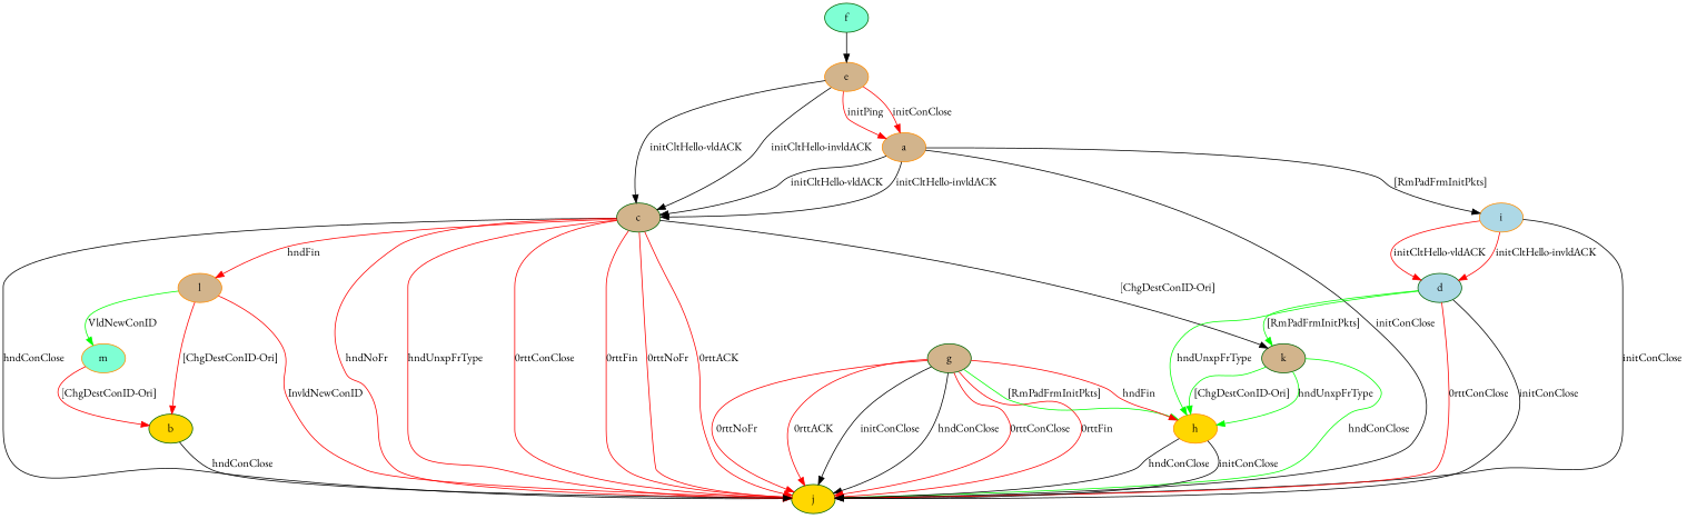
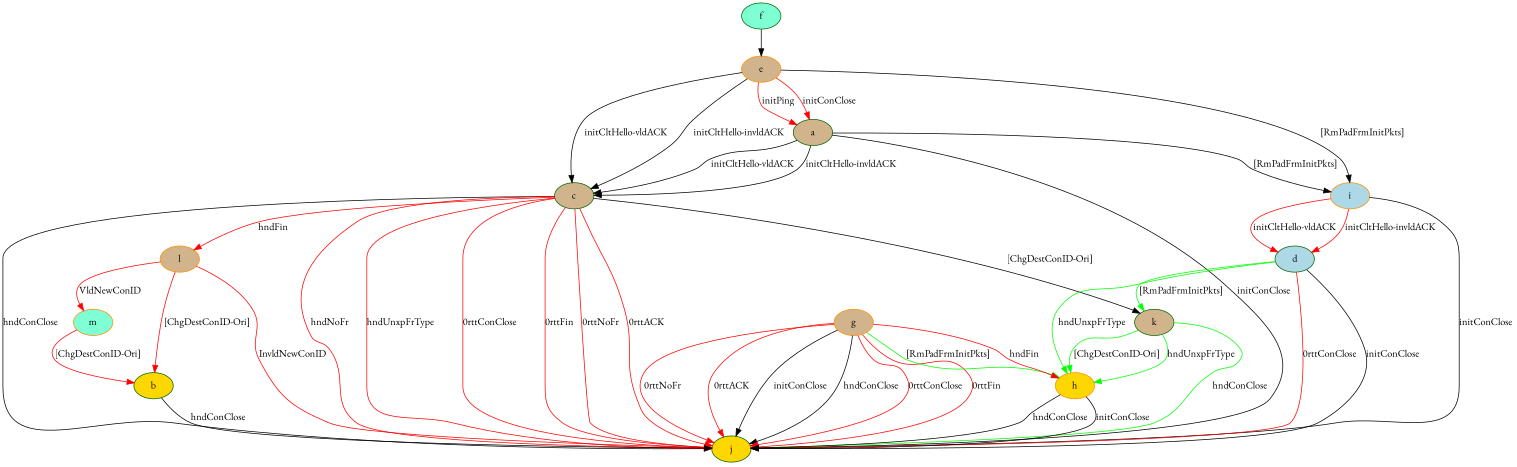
  digraph {
    fontname="EB Garamond"
    node [color=darkgreen fillcolor=tan fontname="EB Garamond" style=filled]
    edge [fontname="EB Garamond" color=red]
-   a [color=darkorange]
+   a
    c
    i [color=darkorange fillcolor=lightblue]
    j [fillcolor=gold]
    l [color=darkorange]
    k
    d [fillcolor=lightblue]
-   g
+   g [color=darkorange]
    h [color=darkorange fillcolor=gold]
    b [fillcolor=gold]
    m [color=darkorange fillcolor=aquamarine]
    e [color=darkorange]
    f [fillcolor=aquamarine]
    a -> c [label="initCltHello-vldACK " color=""]
    a -> c [label="initCltHello-invldACK " color=""]
    a -> i [label="[RmPadFrmInitPkts] " color=""]
    a -> j [label="initConClose " color=""]
    c -> j [label="hndConClose " color=""]
    c -> j [label="hndNoFr "]
    c -> j [label="hndUnxpFrType "]
    c -> j [label="0rttConClose "]
    c -> j [label="0rttFin "]
    c -> j [label="0rttNoFr "]
    c -> j [label="0rttACK "]
    c -> l [label="hndFin "]
    c -> k [label="[ChgDestConID-Ori] " color=""]
    i -> j [label="initConClose " color=""]
    i -> d [label="initCltHello-vldACK "]
    i -> d [label="initCltHello-invldACK "]
    l -> j [label="InvldNewConID "]
    l -> b [label="[ChgDestConID-Ori] "]
-   l -> m [color=green label="VldNewConID "]
+   l -> m [label="VldNewConID "]
    k -> j [color=green label="hndConClose "]
    k -> h [color=green label="hndUnxpFrType "]
    k -> h [color=green label="[ChgDestConID-Ori] "]
    d -> j [label="initConClose " color=""]
    d -> j [label="0rttConClose "]
    d -> k [color=green label="[RmPadFrmInitPkts] "]
    d -> h [color=green label="hndUnxpFrType "]
    g -> j [label="initConClose " color=""]
    g -> j [label="hndConClose " color=""]
    g -> j [label="0rttConClose "]
    g -> j [label="0rttFin "]
    g -> j [label="0rttNoFr "]
    g -> j [label="0rttACK "]
    g -> h [color=green label="[RmPadFrmInitPkts] "]
    g -> h [label="hndFin "]
    h -> j [label="initConClose " color=""]
    h -> j [label="hndConClose " color=""]
    b -> j [label="hndConClose " color=""]
    m -> b [label="[ChgDestConID-Ori] "]
    e -> a [label="initPing "]
    e -> a [label="initConClose "]
    e -> c [label="initCltHello-vldACK " color=""]
    e -> c [label="initCltHello-invldACK " color=""]
+   e -> i [label="[RmPadFrmInitPkts] " color=""]
    f -> e [color=""]
  }
